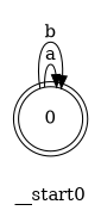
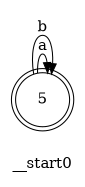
  digraph {
    rankdir=LR
    __start0 [shape=none]
-   n2 [color=black fillcolor=white label=0 shape=doublecircle style="rounded,filled"]
+   n2 [color=black fillcolor=white label=5 shape=doublecircle style="rounded,filled"]
    n2 -> n2 [label=a]
    n2 -> n2 [label=b]
  }
